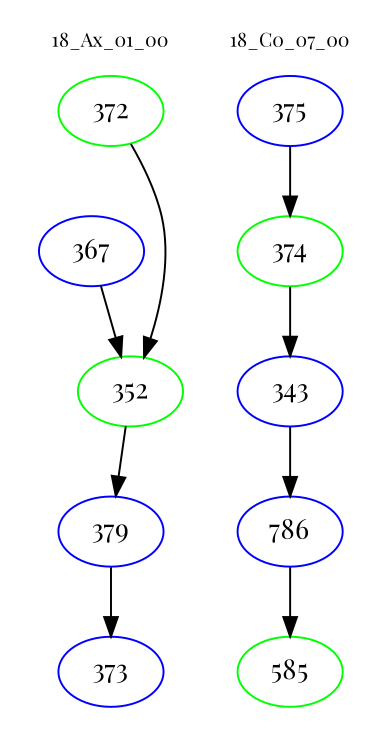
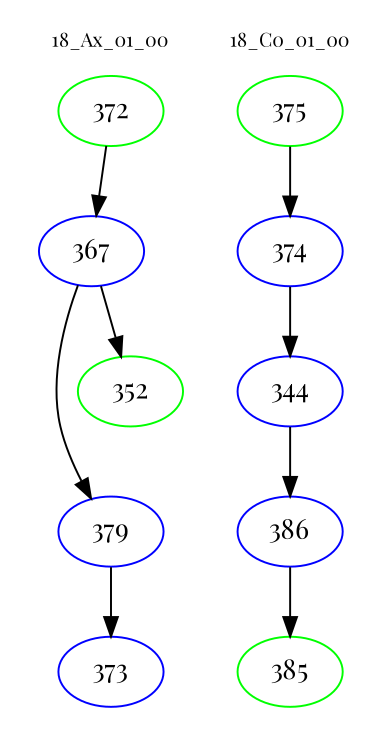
  digraph {
    fontname="Playfair Display"
    node [color=blue fontname="Playfair Display"]
    edge [color=black fontname="Playfair Display"]
    n1 [color=green label=372]
    n2 [label=367]
    n3 [color=green label=352]
    n4 [label=379]
    n5 [label=373]
-   n6 [label=375]
-   n7 [color=green label=374]
-   n8 [label=343]
-   n9 [label=786]
-   n10 [color=green label=585]
+   n6 [color=green label=375]
+   n7 [label=374]
+   n8 [label=344]
+   n9 [label=386]
+   n10 [color=green label=385]
    subgraph cluster_1 {
      color=white
      fontsize=10
      label="18_Ax_01_00"
      n1
      n2
      n3
      n4
      n5
    }
    subgraph cluster_2 {
      color=white
      fontsize=10
-     label="18_C0_07_00"
+     label="18_C0_01_00"
      n6
      n7
      n8
      n9
      n10
    }
-   n1 -> n3
+   n1 -> n2
    n2 -> n3
-   n3 -> n4
+   n2 -> n4
    n4 -> n5
    n6 -> n7
    n7 -> n8
    n8 -> n9
    n9 -> n10
  }
